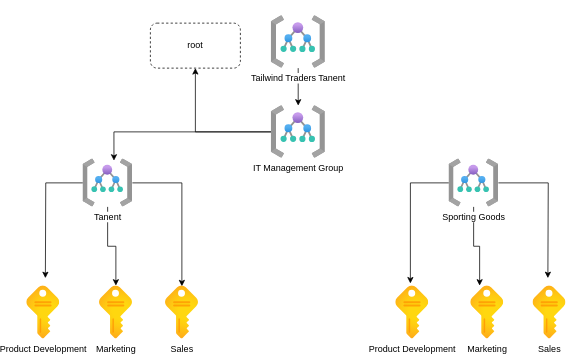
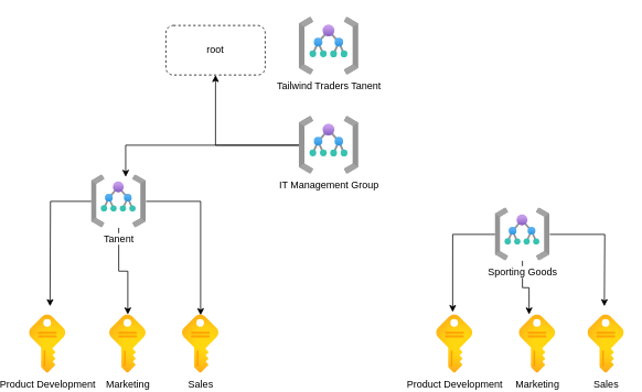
  <mxCell id="0" />
  <mxCell id="1" parent="0" />
- <mxCell id="2" value="" style="edgeStyle=orthogonalEdgeStyle;rounded=0;orthogonalLoop=1;jettySize=auto;html=1;" edge="1" parent="1" source="3" target="10"><mxGeometry relative="1" as="geometry" /></mxCell>
  <mxCell id="3" value="Tailwind Traders Tanent" style="image;aspect=fixed;html=1;points=[];align=center;fontSize=12;image=img/lib/azure2/general/Management_Groups.svg;movable=0;resizable=0;rotatable=0;deletable=0;editable=0;locked=1;connectable=0;" vertex="1" parent="1"><mxGeometry x="346" y="20" width="72.19" height="70" as="geometry" /></mxCell>
  <mxCell id="4" style="edgeStyle=orthogonalEdgeStyle;rounded=0;orthogonalLoop=1;jettySize=auto;html=1;entryX=0.5;entryY=0.013;entryDx=0;entryDy=0;entryPerimeter=0;" edge="1" parent="1" source="7" target="20"><mxGeometry relative="1" as="geometry" /></mxCell>
  <mxCell id="5" style="edgeStyle=orthogonalEdgeStyle;rounded=0;orthogonalLoop=1;jettySize=auto;html=1;" edge="1" parent="1" source="7"><mxGeometry relative="1" as="geometry"><mxPoint x="45" y="370" as="targetPoint" /></mxGeometry></mxCell>
  <mxCell id="6" value="" style="edgeStyle=orthogonalEdgeStyle;rounded=0;orthogonalLoop=1;jettySize=auto;html=1;" edge="1" parent="1" source="7" target="21"><mxGeometry relative="1" as="geometry" /></mxCell>
  <mxCell id="7" value="Tanent" style="image;aspect=fixed;html=1;points=[];align=center;fontSize=12;image=img/lib/azure2/general/Management_Groups.svg;" vertex="1" parent="1"><mxGeometry x="95" y="211" width="66" height="64" as="geometry" /></mxCell>
  <mxCell id="8" style="edgeStyle=orthogonalEdgeStyle;rounded=0;orthogonalLoop=1;jettySize=auto;html=1;entryX=0.628;entryY=0.037;entryDx=0;entryDy=0;entryPerimeter=0;" edge="1" parent="1" source="10" target="7"><mxGeometry relative="1" as="geometry" /></mxCell>
  <mxCell id="9" style="edgeStyle=orthogonalEdgeStyle;rounded=0;orthogonalLoop=1;jettySize=auto;html=1;" edge="1" parent="1" source="10" target="18"><mxGeometry relative="1" as="geometry" /></mxCell>
  <mxCell id="10" value="IT Management Group" style="image;aspect=fixed;html=1;points=[];align=center;fontSize=12;image=img/lib/azure2/general/Management_Groups.svg;movable=0;resizable=0;rotatable=0;deletable=0;editable=0;locked=1;connectable=0;" vertex="1" parent="1"><mxGeometry x="346" y="140" width="72.19" height="70" as="geometry" /></mxCell>
  <mxCell id="11" style="edgeStyle=orthogonalEdgeStyle;rounded=0;orthogonalLoop=1;jettySize=auto;html=1;entryX=0.447;entryY=-0.041;entryDx=0;entryDy=0;entryPerimeter=0;" edge="1" parent="1" source="14" target="15"><mxGeometry relative="1" as="geometry" /></mxCell>
  <mxCell id="12" style="edgeStyle=orthogonalEdgeStyle;rounded=0;orthogonalLoop=1;jettySize=auto;html=1;" edge="1" parent="1" source="14"><mxGeometry relative="1" as="geometry"><mxPoint x="715" y="370" as="targetPoint" /></mxGeometry></mxCell>
  <mxCell id="13" style="edgeStyle=orthogonalEdgeStyle;rounded=0;orthogonalLoop=1;jettySize=auto;html=1;entryX=0.273;entryY=0;entryDx=0;entryDy=0;entryPerimeter=0;" edge="1" parent="1" source="14" target="17"><mxGeometry relative="1" as="geometry" /></mxCell>
- <mxCell id="14" value="Sporting Goods" style="image;aspect=fixed;html=1;points=[];align=center;fontSize=12;image=img/lib/azure2/general/Management_Groups.svg;" vertex="1" parent="1"><mxGeometry x="583" y="211" width="66" height="64" as="geometry" /></mxCell>
+ <mxCell id="14" value="Sporting Goods" style="image;aspect=fixed;html=1;points=[];align=center;fontSize=12;image=img/lib/azure2/general/Management_Groups.svg;" vertex="1" parent="1"><mxGeometry x="583" y="251" width="66" height="64" as="geometry" /></mxCell>
  <mxCell id="15" value="Product Development" style="image;aspect=fixed;html=1;points=[];align=center;fontSize=12;image=img/lib/azure2/general/Subscriptions.svg;" vertex="1" parent="1"><mxGeometry x="512" y="380" width="44" height="71" as="geometry" /></mxCell>
  <mxCell id="16" value="Sales" style="image;aspect=fixed;html=1;points=[];align=center;fontSize=12;image=img/lib/azure2/general/Subscriptions.svg;" vertex="1" parent="1"><mxGeometry x="695" y="380" width="44" height="71" as="geometry" /></mxCell>
  <mxCell id="17" value="Marketing" style="image;aspect=fixed;html=1;points=[];align=center;fontSize=12;image=img/lib/azure2/general/Subscriptions.svg;" vertex="1" parent="1"><mxGeometry x="612" y="380" width="44" height="71" as="geometry" /></mxCell>
  <mxCell id="18" value="root&lt;br&gt;" style="rounded=1;whiteSpace=wrap;html=1;dashed=1;" vertex="1" parent="1"><mxGeometry x="185" y="30" width="120" height="60" as="geometry" /></mxCell>
  <mxCell id="19" value="Product Development" style="image;aspect=fixed;html=1;points=[];align=center;fontSize=12;image=img/lib/azure2/general/Subscriptions.svg;" vertex="1" parent="1"><mxGeometry x="20" y="380" width="44" height="71" as="geometry" /></mxCell>
  <mxCell id="20" value="Sales" style="image;aspect=fixed;html=1;points=[];align=center;fontSize=12;image=img/lib/azure2/general/Subscriptions.svg;" vertex="1" parent="1"><mxGeometry x="205" y="380" width="44" height="71" as="geometry" /></mxCell>
  <mxCell id="21" value="Marketing" style="image;aspect=fixed;html=1;points=[];align=center;fontSize=12;image=img/lib/azure2/general/Subscriptions.svg;" vertex="1" parent="1"><mxGeometry x="117" y="380" width="44" height="71" as="geometry" /></mxCell>
